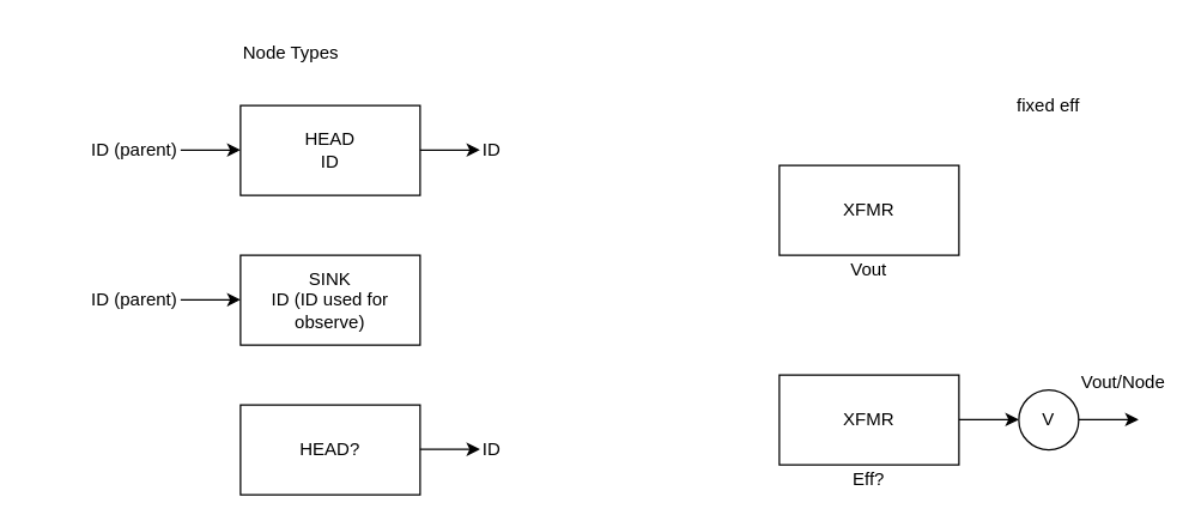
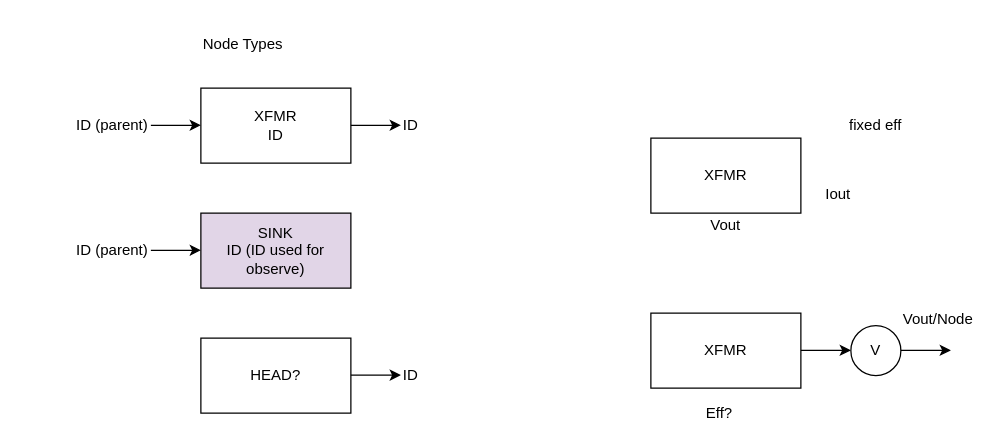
  <mxCell id="0" />
  <mxCell id="1" parent="0" />
- <mxCell id="2" value="HEAD&lt;br&gt;ID" style="rounded=0;whiteSpace=wrap;html=1;" parent="1" vertex="1"><mxGeometry x="160" y="70" width="120" height="60" as="geometry" /></mxCell>
+ <mxCell id="2" value="XFMR&lt;br&gt;ID" style="rounded=0;whiteSpace=wrap;html=1;" parent="1" vertex="1"><mxGeometry x="160" y="70" width="120" height="60" as="geometry" /></mxCell>
  <mxCell id="3" value="Node Types" style="text;html=1;strokeColor=none;fillColor=none;align=left;verticalAlign=middle;whiteSpace=wrap;rounded=0;" parent="1" vertex="1"><mxGeometry x="160" y="20" width="100" height="30" as="geometry" /></mxCell>
- <mxCell id="4" value="SINK&lt;br&gt;ID (ID used for observe)" style="rounded=0;whiteSpace=wrap;html=1;" parent="1" vertex="1"><mxGeometry x="160" y="170" width="120" height="60" as="geometry" /></mxCell>
+ <mxCell id="4" value="SINK&lt;br&gt;ID (ID used for observe)" style="rounded=0;whiteSpace=wrap;html=1;fillColor=#e1d5e7;" parent="1" vertex="1"><mxGeometry x="160" y="170" width="120" height="60" as="geometry" /></mxCell>
  <mxCell id="5" value="" style="endArrow=classic;html=1;" parent="1" edge="1"><mxGeometry width="50" height="50" relative="1" as="geometry"><mxPoint y="99.72" as="sourcePoint" x="120" /><mxPoint x="160" y="99.72" as="targetPoint" /></mxGeometry></mxCell>
  <mxCell id="6" value="" style="endArrow=classic;html=1;" parent="1" edge="1"><mxGeometry width="50" height="50" relative="1" as="geometry"><mxPoint x="280" y="99.72" as="sourcePoint" /><mxPoint x="320" y="99.72" as="targetPoint" /></mxGeometry></mxCell>
  <mxCell id="7" value="" style="endArrow=classic;html=1;" parent="1" edge="1"><mxGeometry width="50" height="50" relative="1" as="geometry"><mxPoint y="199.72" as="sourcePoint" x="120" /><mxPoint x="160" y="199.72" as="targetPoint" /></mxGeometry></mxCell>
  <mxCell id="8" value="XFMR" style="rounded=0;whiteSpace=wrap;html=1;" parent="1" vertex="1"><mxGeometry x="520" y="250" width="120" height="60" as="geometry" /></mxCell>
  <mxCell id="9" value="HEAD?" style="rounded=0;whiteSpace=wrap;html=1;" parent="1" vertex="1"><mxGeometry x="160" y="270" width="120" height="60" as="geometry" /></mxCell>
  <mxCell id="10" value="V" style="ellipse;whiteSpace=wrap;html=1;aspect=fixed;" parent="1" vertex="1"><mxGeometry x="680" y="260" width="40" height="40" as="geometry" /></mxCell>
  <mxCell id="11" value="" style="endArrow=classic;html=1;" parent="1" edge="1"><mxGeometry width="50" height="50" relative="1" as="geometry"><mxPoint x="640" y="279.77" as="sourcePoint" /><mxPoint x="680" y="279.77" as="targetPoint" /></mxGeometry></mxCell>
  <mxCell id="12" value="" style="endArrow=classic;html=1;" parent="1" edge="1"><mxGeometry width="50" height="50" relative="1" as="geometry"><mxPoint x="720" y="279.77" as="sourcePoint" /><mxPoint x="760" y="279.77" as="targetPoint" /></mxGeometry></mxCell>
  <mxCell id="13" value="Vout/Node" style="text;html=1;strokeColor=none;fillColor=none;align=center;verticalAlign=middle;whiteSpace=wrap;rounded=0;" parent="1" vertex="1"><mxGeometry x="720" y="240" width="60" height="30" as="geometry" /></mxCell>
- <mxCell id="14" value="Eff?" style="text;html=1;strokeColor=none;fillColor=none;align=center;verticalAlign=middle;whiteSpace=wrap;rounded=0;" parent="1" vertex="1"><mxGeometry x="520" y="310" width="120" height="20" as="geometry" /></mxCell>
+ <mxCell id="14" value="Eff?" style="text;html=1;strokeColor=none;fillColor=none;align=center;verticalAlign=middle;whiteSpace=wrap;rounded=0;" parent="1" vertex="1"><mxGeometry x="515" y="320" width="120" height="20" as="geometry" /></mxCell>
  <mxCell id="15" value="XFMR" style="rounded=0;whiteSpace=wrap;html=1;" parent="1" vertex="1"><mxGeometry x="520" y="110" width="120" height="60" as="geometry" /></mxCell>
+ <mxCell id="16" value="Iout" style="text;html=1;strokeColor=none;fillColor=none;align=center;verticalAlign=middle;whiteSpace=wrap;rounded=0;" parent="1" vertex="1"><mxGeometry x="640" y="140" width="60" height="30" as="geometry" /></mxCell>
  <mxCell id="17" value="ID" style="text;html=1;strokeColor=none;fillColor=none;align=left;verticalAlign=middle;whiteSpace=wrap;rounded=0;" parent="1" vertex="1"><mxGeometry x="320" y="82.5" width="60" height="35" as="geometry" /></mxCell>
- <mxCell id="18" value="fixed eff" style="text;html=1;strokeColor=none;fillColor=none;align=center;verticalAlign=middle;whiteSpace=wrap;rounded=0;" parent="1" vertex="1"><mxGeometry x="670" y="55" width="60" height="30" as="geometry" /></mxCell>
+ <mxCell id="18" value="fixed eff" style="text;html=1;strokeColor=none;fillColor=none;align=center;verticalAlign=middle;whiteSpace=wrap;rounded=0;" parent="1" vertex="1"><mxGeometry x="670" y="85" width="60" height="30" as="geometry" /></mxCell>
  <mxCell id="19" value="Vout" style="text;html=1;strokeColor=none;fillColor=none;align=center;verticalAlign=middle;whiteSpace=wrap;rounded=0;" parent="1" vertex="1"><mxGeometry x="520" y="170" width="120" height="20" as="geometry" /></mxCell>
  <mxCell id="20" value="ID (parent)" style="text;html=1;strokeColor=none;fillColor=none;align=right;verticalAlign=middle;whiteSpace=wrap;rounded=0;" parent="1" vertex="1"><mxGeometry x="20" y="85" width="100" height="30" as="geometry" /></mxCell>
  <mxCell id="21" value="ID" style="text;html=1;strokeColor=none;fillColor=none;align=left;verticalAlign=middle;whiteSpace=wrap;rounded=0;" parent="1" vertex="1"><mxGeometry x="320" y="282.5" width="50" height="35" as="geometry" /></mxCell>
  <mxCell id="22" value="ID (parent)" style="text;html=1;strokeColor=none;fillColor=none;align=right;verticalAlign=middle;whiteSpace=wrap;rounded=0;" parent="1" vertex="1"><mxGeometry x="20" y="185" width="100" height="30" as="geometry" /></mxCell>
  <mxCell id="23" value="" style="endArrow=classic;html=1;" parent="1" edge="1"><mxGeometry width="50" height="50" relative="1" as="geometry"><mxPoint x="280" y="299.59" as="sourcePoint" /><mxPoint x="320" y="299.59" as="targetPoint" /></mxGeometry></mxCell>
